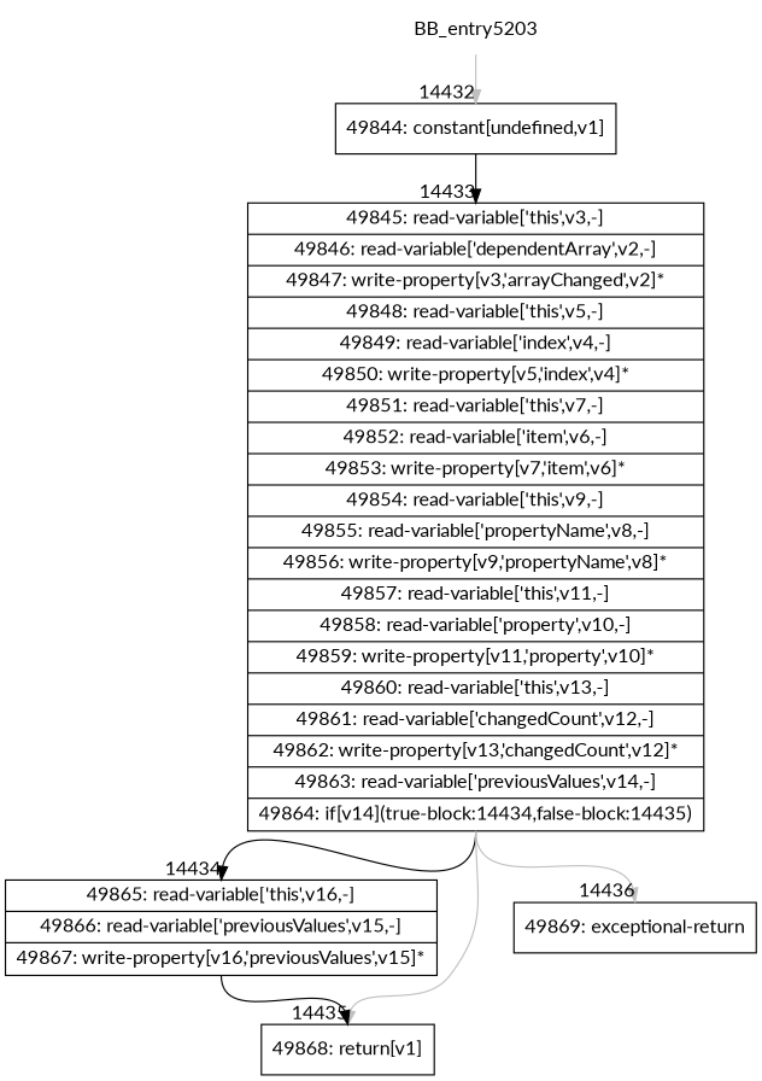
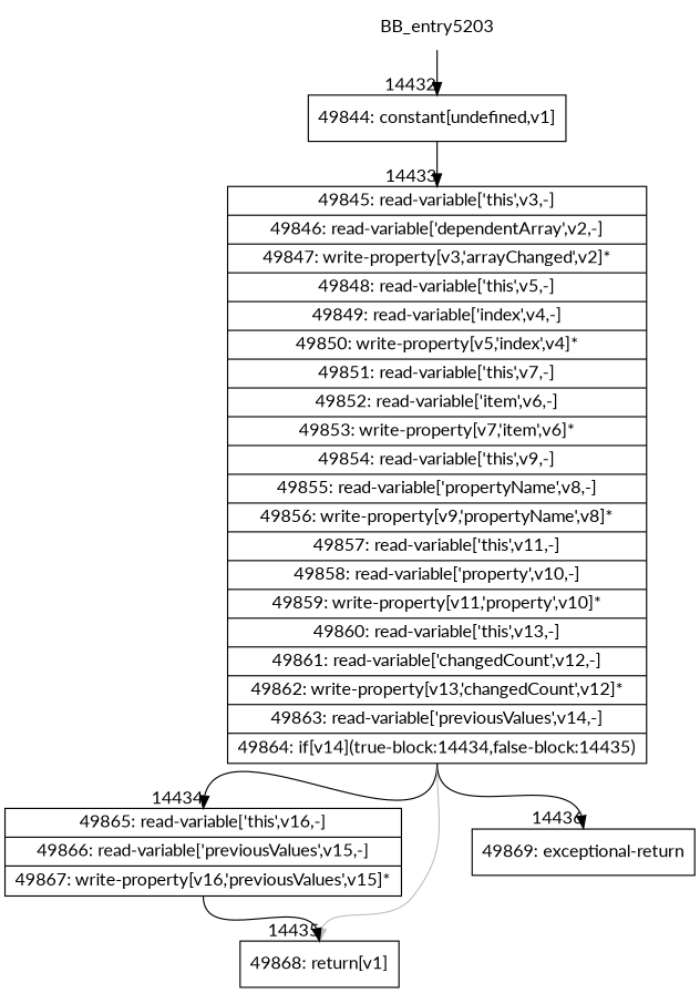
  digraph {
    fontname=Lato
    rankdir=TD
    node [fontname=Lato shape=record]
    edge [fontname=Lato headport=n tailport=s]
    n1 [label=BB_entry5203 shape=none]
    n2 [label="{49844: constant[undefined,v1]}"]
    n3 [label="{49845: read-variable['this',v3,-]|49846: read-variable['dependentArray',v2,-]|49847: write-property[v3,'arrayChanged',v2]*|49848: read-variable['this',v5,-]|49849: read-variable['index',v4,-]|49850: write-property[v5,'index',v4]*|49851: read-variable['this',v7,-]|49852: read-variable['item',v6,-]|49853: write-property[v7,'item',v6]*|49854: read-variable['this',v9,-]|49855: read-variable['propertyName',v8,-]|49856: write-property[v9,'propertyName',v8]*|49857: read-variable['this',v11,-]|49858: read-variable['property',v10,-]|49859: write-property[v11,'property',v10]*|49860: read-variable['this',v13,-]|49861: read-variable['changedCount',v12,-]|49862: write-property[v13,'changedCount',v12]*|49863: read-variable['previousValues',v14,-]|49864: if[v14](true-block:14434,false-block:14435)}"]
    n4 [label="{49865: read-variable['this',v16,-]|49866: read-variable['previousValues',v15,-]|49867: write-property[v16,'previousValues',v15]*}"]
    n5 [label="{49868: return[v1]}"]
    n6 [label="{49869: exceptional-return}"]
-   n1 -> n2 [headlabel="    14432" color=gray]
+   n1 -> n2 [headlabel="    14432"]
    n2 -> n3 [headlabel="      14433"]
    n3 -> n4 [headlabel="      14434"]
    n3 -> n5 [color=gray headlabel="      14435"]
-   n3 -> n6 [color=gray headlabel="      14436"]
+   n3 -> n6 [color=black headlabel="      14436"]
    n4 -> n5
  }
